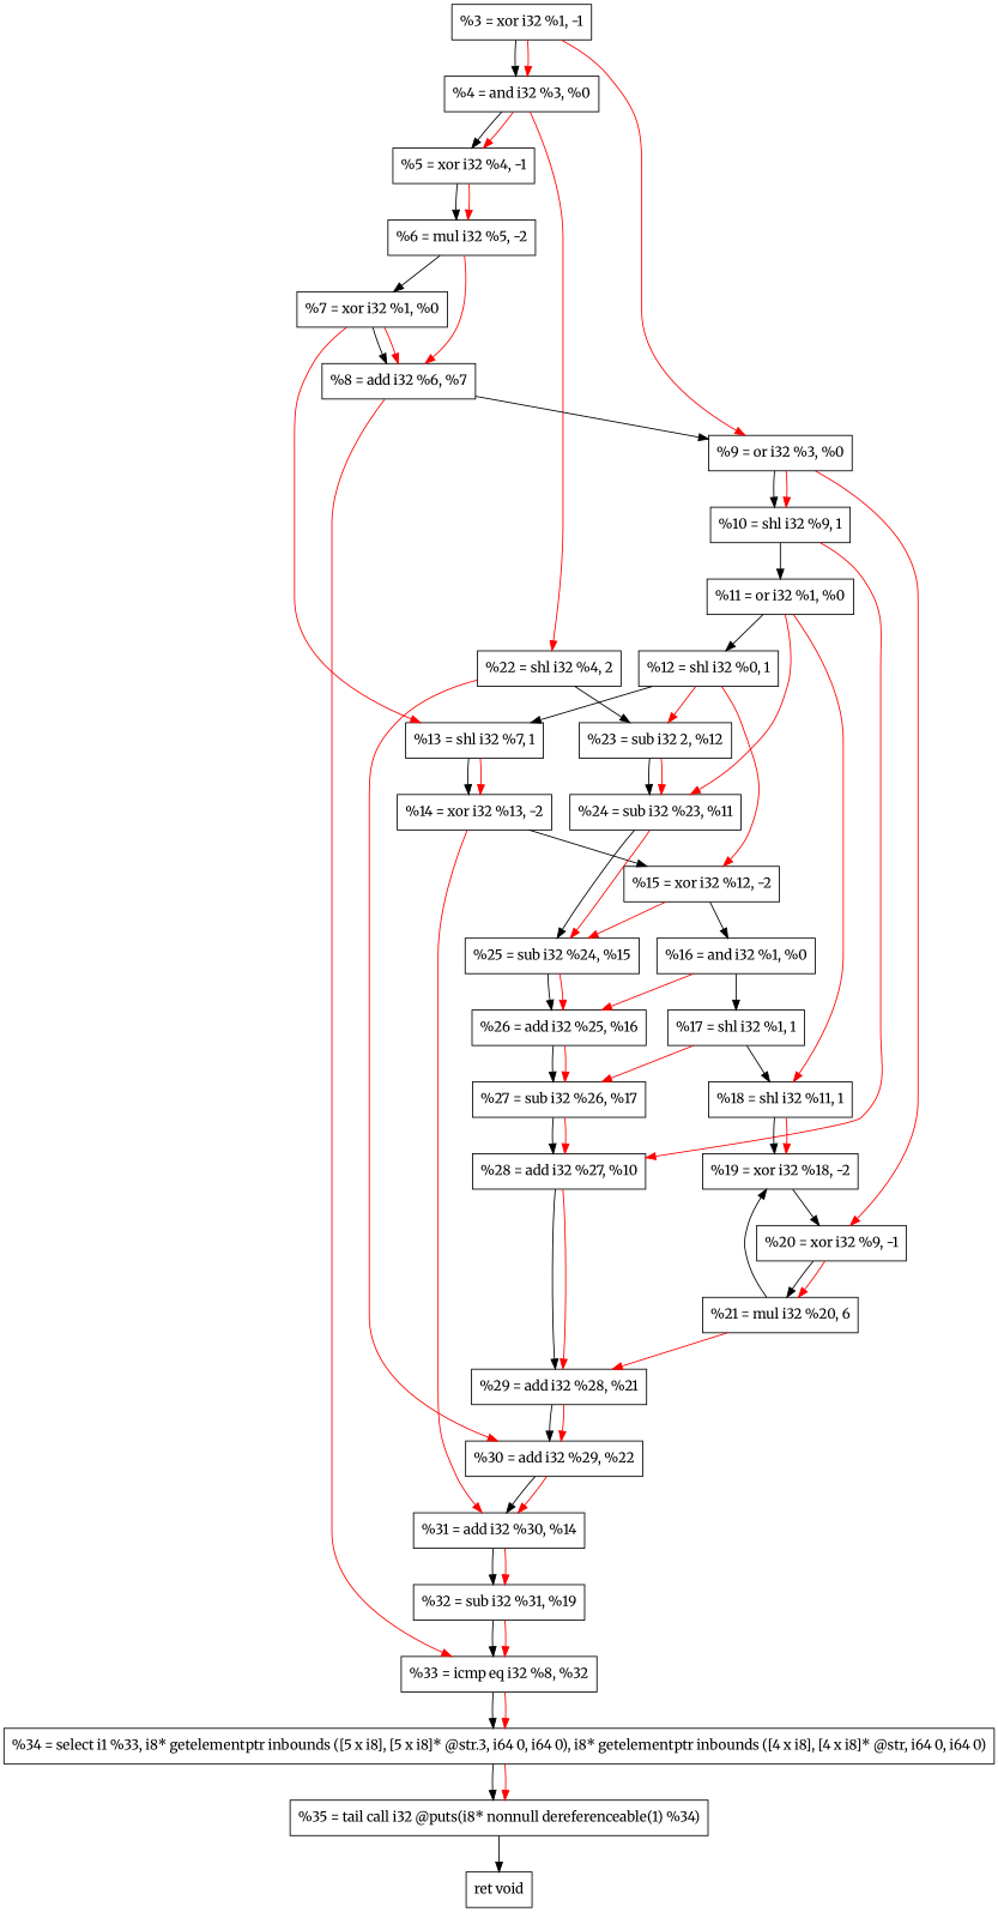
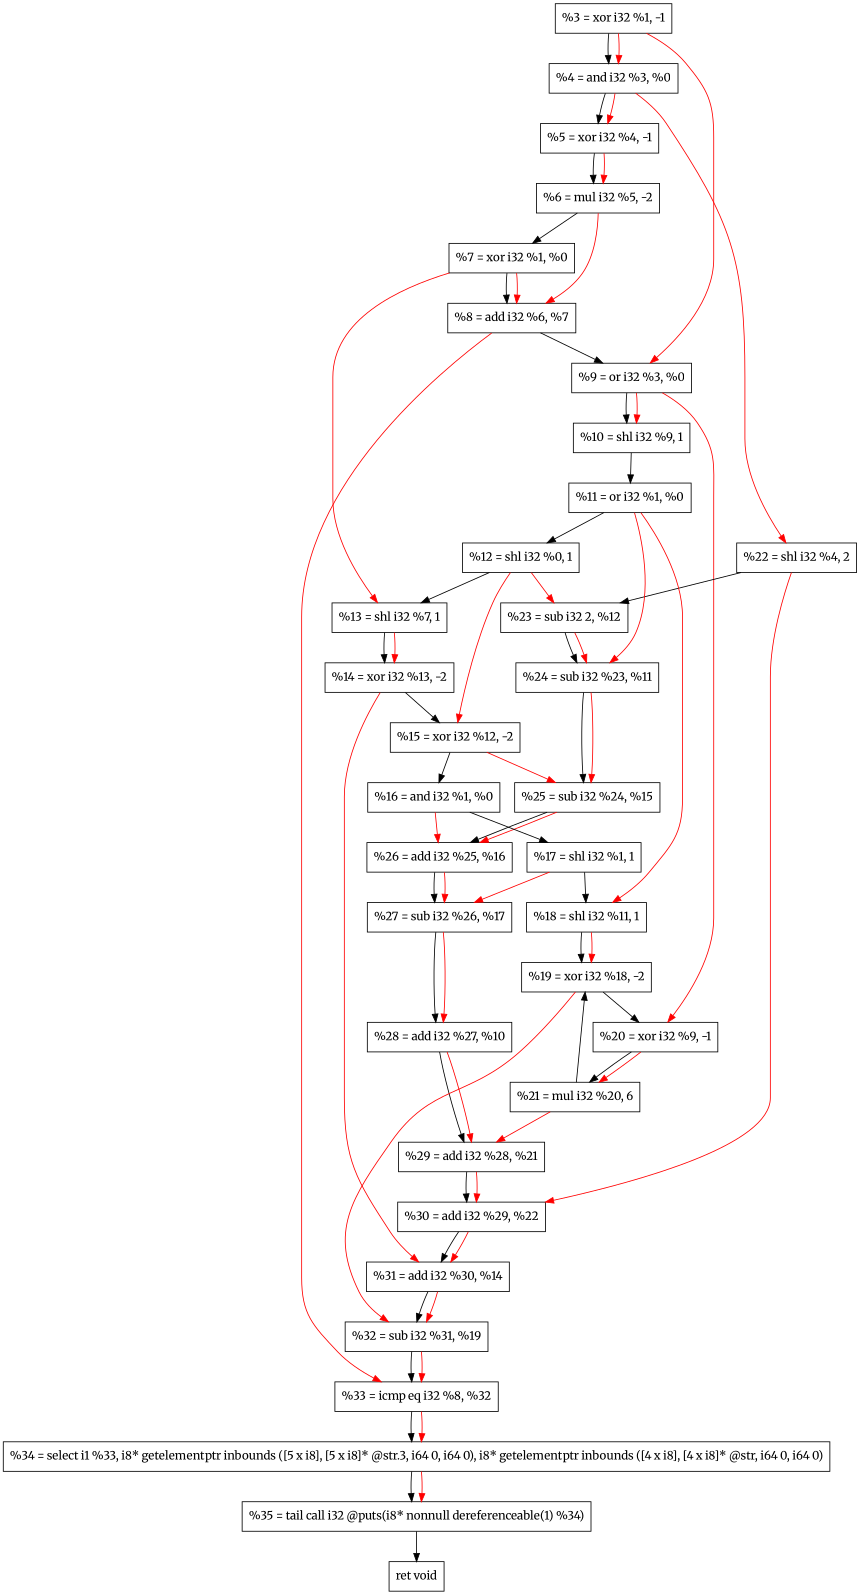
  digraph {
    fontname=Merriweather
    node [fontname=Merriweather shape=record]
    edge [fontname=Merriweather color=red]
    n1 [label="  %3 = xor i32 %1, -1"]
    n2 [label="  %4 = and i32 %3, %0"]
    n3 [label="  %9 = or i32 %3, %0"]
    n4 [label="  %5 = xor i32 %4, -1"]
    n5 [label="  %22 = shl i32 %4, 2"]
    n6 [label="  %10 = shl i32 %9, 1"]
    n7 [label="  %20 = xor i32 %9, -1"]
    n8 [label="  %6 = mul i32 %5, -2"]
    n9 [label="  %23 = sub i32 2, %12"]
    n10 [label="  %30 = add i32 %29, %22"]
    n11 [label="  %7 = xor i32 %1, %0"]
    n12 [label="  %8 = add i32 %6, %7"]
    n13 [label="  %13 = shl i32 %7, 1"]
    n14 [label="  %33 = icmp eq i32 %8, %32"]
    n15 [label="  %14 = xor i32 %13, -2"]
    n16 [label="  %34 = select i1 %33, i8* getelementptr inbounds ([5 x i8], [5 x i8]* @str.3, i64 0, i64 0), i8* getelementptr inbounds ([4 x i8], [4 x i8]* @str, i64 0, i64 0)"]
    n17 [label="  %11 = or i32 %1, %0"]
    n18 [label="  %28 = add i32 %27, %10"]
    n19 [label="  %21 = mul i32 %20, 6"]
    n20 [label="  %12 = shl i32 %0, 1"]
    n21 [label="  %18 = shl i32 %11, 1"]
    n22 [label="  %24 = sub i32 %23, %11"]
    n23 [label="  %29 = add i32 %28, %21"]
    n24 [label="  %15 = xor i32 %12, -2"]
    n25 [label="  %19 = xor i32 %18, -2"]
    n26 [label="  %25 = sub i32 %24, %15"]
    n27 [label="  %16 = and i32 %1, %0"]
    n28 [label="  %31 = add i32 %30, %14"]
    n29 [label="  %32 = sub i32 %31, %19"]
    n30 [label="  %17 = shl i32 %1, 1"]
    n31 [label="  %26 = add i32 %25, %16"]
    n32 [label="  %27 = sub i32 %26, %17"]
    n33 [label="  %35 = tail call i32 @puts(i8* nonnull dereferenceable(1) %34)"]
    n34 [label="  ret void"]
    n1 -> n2 [color=""]
    n1 -> n2
    n1 -> n3
    n2 -> n4 [color=""]
    n2 -> n4
    n2 -> n5
    n3 -> n6 [color=""]
    n3 -> n6
    n3 -> n7
    n4 -> n8 [color=""]
    n4 -> n8
    n5 -> n9 [color=""]
    n5 -> n10
    n6 -> n17 [color=""]
-   n6 -> n18
    n7 -> n19 [color=""]
    n7 -> n19
    n8 -> n11 [color=""]
    n8 -> n12
    n9 -> n22 [color=""]
    n9 -> n22
    n10 -> n28 [color=""]
    n10 -> n28
    n11 -> n12 [color=""]
    n11 -> n12
    n11 -> n13
    n12 -> n3 [color=""]
    n12 -> n14
    n13 -> n15 [color=""]
    n13 -> n15
    n14 -> n16 [color=""]
    n14 -> n16
    n15 -> n24 [color=""]
    n15 -> n28
    n16 -> n33 [color=""]
    n16 -> n33
    n17 -> n20 [color=""]
    n17 -> n21
    n17 -> n22
    n18 -> n23 [color=""]
    n18 -> n23
    n19 -> n23
    n19 -> n25 [color=""]
    n20 -> n9
    n20 -> n13 [color=""]
    n20 -> n24
    n21 -> n25 [color=""]
    n21 -> n25
    n22 -> n26 [color=""]
    n22 -> n26
    n23 -> n10 [color=""]
    n23 -> n10
    n24 -> n26
    n24 -> n27 [color=""]
    n25 -> n7 [color=""]
+   n25 -> n29
    n26 -> n31 [color=""]
    n26 -> n31
    n27 -> n30 [color=""]
    n27 -> n31
    n28 -> n29 [color=""]
    n28 -> n29
    n29 -> n14 [color=""]
    n29 -> n14
    n30 -> n21 [color=""]
    n30 -> n32
    n31 -> n32 [color=""]
    n31 -> n32
    n32 -> n18 [color=""]
    n32 -> n18
    n33 -> n34 [color=""]
  }
